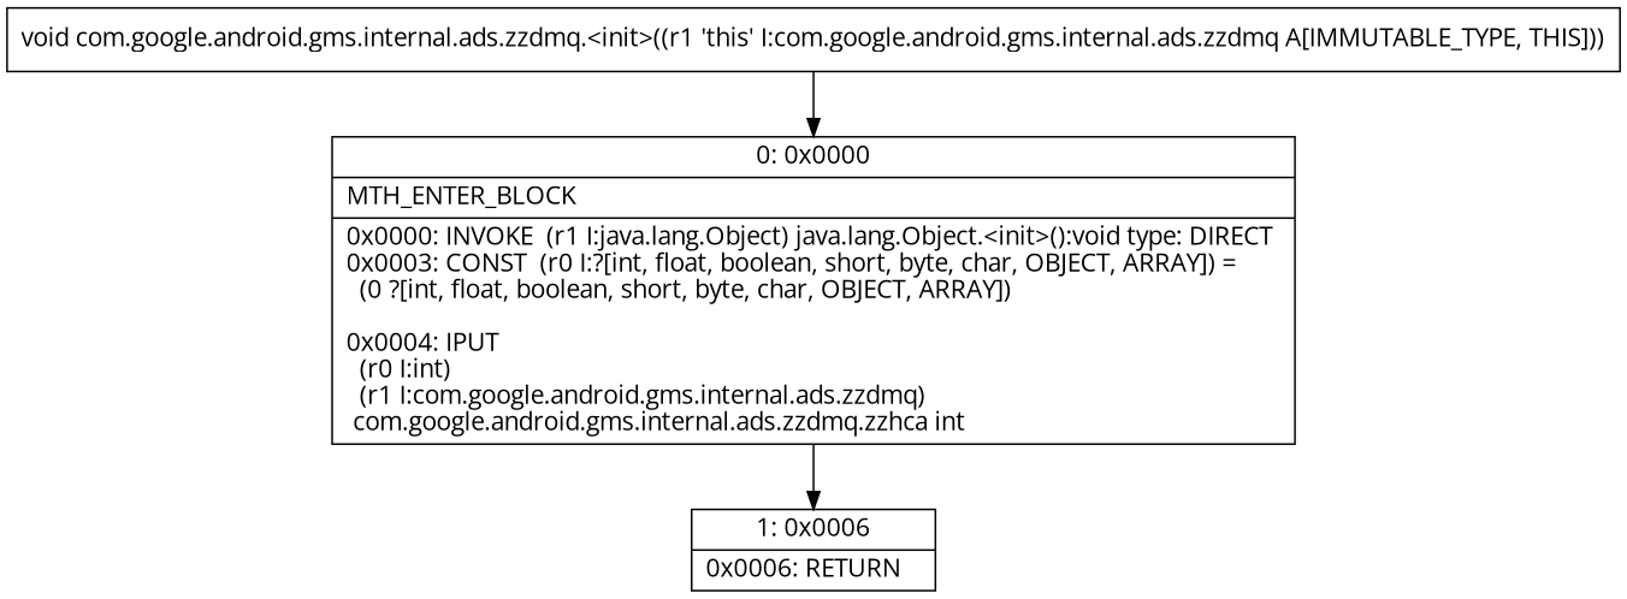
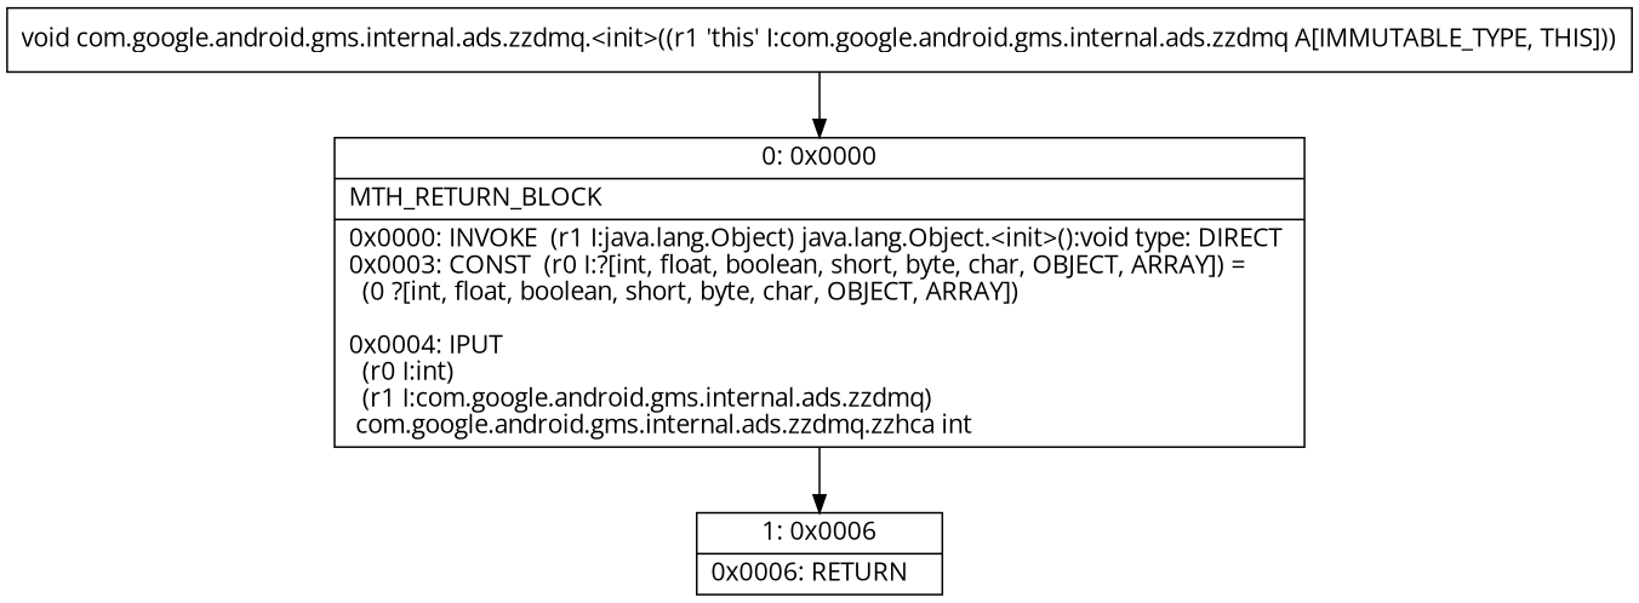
  digraph {
    fontname="Open Sans"
    node [shape=record fontname="Open Sans"]
    edge [fontname="Open Sans"]
-   n1 [label="{0\:\ 0x0000|MTH_ENTER_BLOCK\l|0x0000: INVOKE  (r1 I:java.lang.Object) java.lang.Object.\<init\>():void type: DIRECT \l0x0003: CONST  (r0 I:?[int, float, boolean, short, byte, char, OBJECT, ARRAY]) = \l  (0 ?[int, float, boolean, short, byte, char, OBJECT, ARRAY])\l \l0x0004: IPUT  \l  (r0 I:int)\l  (r1 I:com.google.android.gms.internal.ads.zzdmq)\l com.google.android.gms.internal.ads.zzdmq.zzhca int \l}"]
+   n1 [label="{0\:\ 0x0000|MTH_RETURN_BLOCK\l|0x0000: INVOKE  (r1 I:java.lang.Object) java.lang.Object.\<init\>():void type: DIRECT \l0x0003: CONST  (r0 I:?[int, float, boolean, short, byte, char, OBJECT, ARRAY]) = \l  (0 ?[int, float, boolean, short, byte, char, OBJECT, ARRAY])\l \l0x0004: IPUT  \l  (r0 I:int)\l  (r1 I:com.google.android.gms.internal.ads.zzdmq)\l com.google.android.gms.internal.ads.zzdmq.zzhca int \l}"]
    n2 [label="{1\:\ 0x0006|0x0006: RETURN   \l}"]
    n3 [label="{void com.google.android.gms.internal.ads.zzdmq.\<init\>((r1 'this' I:com.google.android.gms.internal.ads.zzdmq A[IMMUTABLE_TYPE, THIS])) }"]
    n1 -> n2
    n3 -> n1
  }
